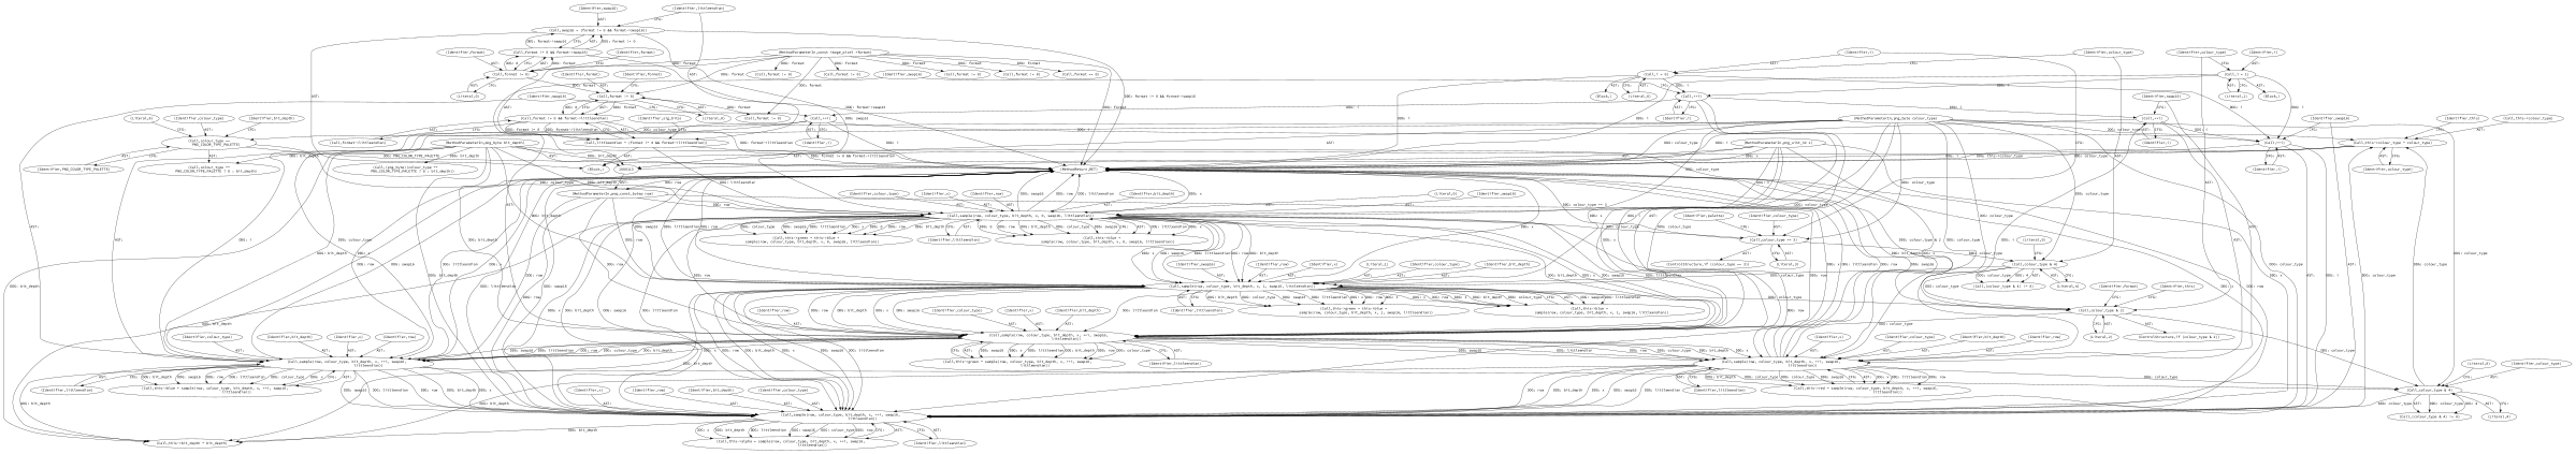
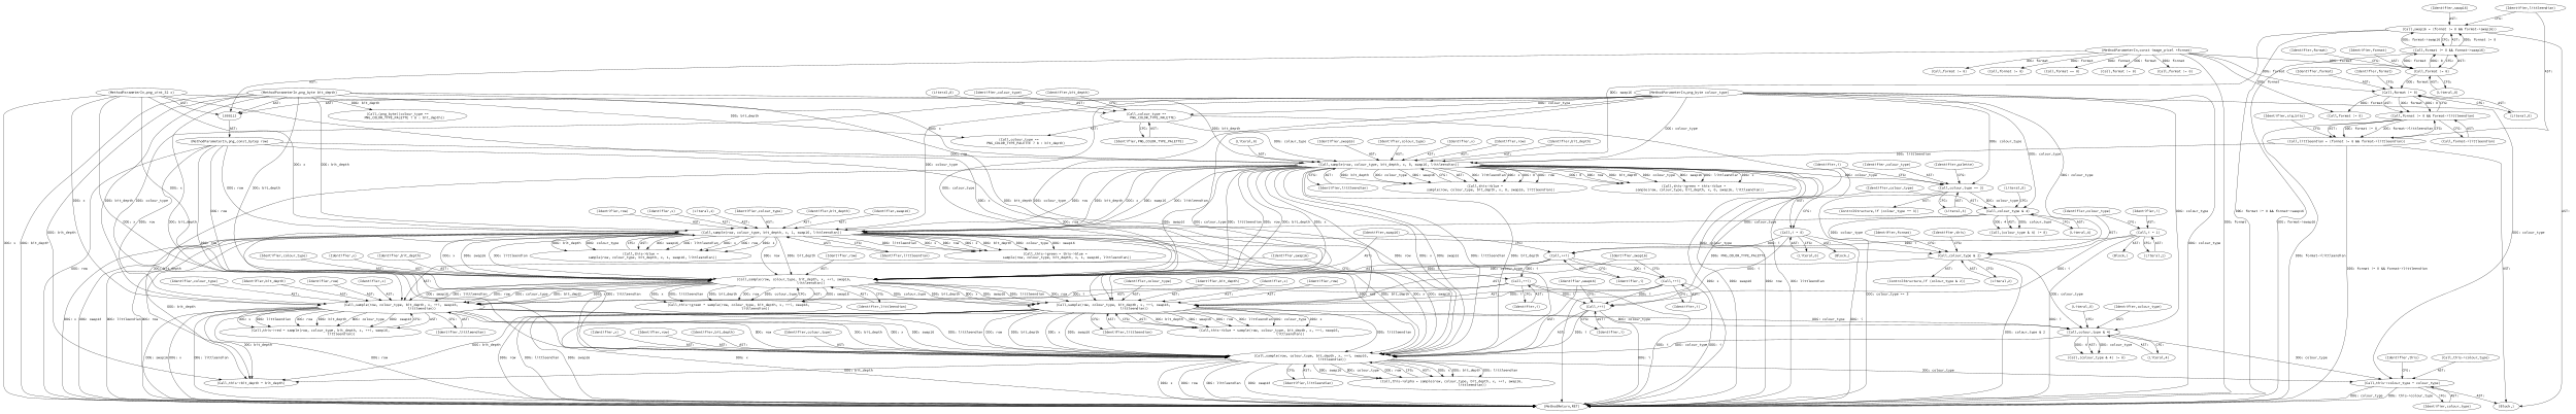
  digraph {
    fontname="Source Code Pro"
    node [fontname="Source Code Pro"]
    edge [fontname="Source Code Pro"]
    n1 [label="(Call,this->colour_type = colour_type)"]
    n2 [label="(Block,)"]
    n3 [label="(Identifier,colour_type)"]
    n4 [label="(MethodReturn,RET)"]
    n5 [label="(Call,colour_type == 3)"]
    n6 [label="(Call,colour_type & 4)"]
    n7 [label="(ControlStructure,if (colour_type == 3))"]
    n8 [label="(Literal,3)"]
    n9 [label="(Call,sample(row, colour_type, bit_depth, x, 1, swap16, littleendian))"]
    n10 [label="(Call,colour_type & 2)"]
    n11 [label="(Literal,4)"]
    n12 [label="(Call,(colour_type & 4) != 0)"]
    n13 [label="(Call,sample(row, colour_type, bit_depth, x, 0, swap16, littleendian))"]
    n14 [label="(Call,sample(row, colour_type, bit_depth, x, ++i, swap16,\n                     littleendian))"]
    n15 [label="(Call,sample(row, colour_type, bit_depth, x, ++i, swap16,\n                 littleendian))"]
    n16 [label="(Identifier,littleendian)"]
    n17 [label="(Call,this->blue =\n      sample(row, colour_type, bit_depth, x, 0, swap16, littleendian))"]
    n18 [label="(Call,this->bit_depth = bit_depth)"]
    n19 [label="(Call,this->green = this->blue =\n      sample(row, colour_type, bit_depth, x, 0, swap16, littleendian))"]
    n20 [label="(Identifier,littleendian)"]
    n21 [label="(Call,this->alpha = sample(row, colour_type, bit_depth, x, ++i, swap16,\n                     littleendian))"]
    n22 [label="(Identifier,littleendian)"]
    n23 [label="(Call,this->green = this->blue =\n            sample(row, colour_type, bit_depth, x, 1, swap16, littleendian))"]
    n24 [label="(Call,this->blue =\n            sample(row, colour_type, bit_depth, x, 1, swap16, littleendian))"]
    n25 [label="(Call,sample(row, colour_type, bit_depth, x, ++i, swap16,\n                     littleendian))"]
    n26 [label="(Call,sample(row, colour_type, bit_depth, x, ++i, swap16,\n                     littleendian))"]
    n27 [label="(Identifier,littleendian)"]
    n28 [label="(Call,this->green = sample(row, colour_type, bit_depth, x, ++i, swap16,\n                 littleendian))"]
    n29 [label="(MethodParameterIn,png_const_bytep row)"]
    n30 [label="(Call,colour_type & 4)"]
    n31 [label="(Call,this->red = sample(row, colour_type, bit_depth, x, ++i, swap16,\n                     littleendian))"]
    n32 [label="(Identifier,littleendian)"]
    n33 [label="(Call,this->blue = sample(row, colour_type, bit_depth, x, ++i, swap16,\n                     littleendian))"]
    n34 [label="(Identifier,littleendian)"]
    1000113
    n36 [label="(Call,colour_type ==\n       PNG_COLOR_TYPE_PALETTE)"]
    n37 [label="(Call,colour_type ==\n       PNG_COLOR_TYPE_PALETTE ? 8 : bit_depth)"]
    n38 [label="(Identifier,PNG_COLOR_TYPE_PALETTE)"]
    n39 [label="(MethodParameterIn,png_byte colour_type)"]
    n40 [label="(ControlStructure,if (colour_type & 2))"]
    n41 [label="(Literal,2)"]
    n42 [label="(Call,(colour_type & 4) != 0)"]
    n43 [label="(Literal,4)"]
    n44 [label="(MethodParameterIn,png_byte bit_depth)"]
    n45 [label="(Call,(png_byte)(colour_type ==\n       PNG_COLOR_TYPE_PALETTE ? 8 : bit_depth))"]
    n46 [label="(MethodParameterIn,png_uint_32 x)"]
    n47 [label="(Call,swap16 = (format != 0 && format->swap16))"]
    n48 [label="(Call,format != 0 && format->swap16)"]
    n49 [label="(Call,format != 0)"]
    n50 [label="(Call,format != 0)"]
    n51 [label="(Literal,0)"]
    n52 [label="(Call,format != 0)"]
    n53 [label="(Call,format != 0 && format->littleendian)"]
    n54 [label="(Literal,0)"]
    n55 [label="(MethodParameterIn,const image_pixel *format)"]
    n56 [label="(Call,format != 0)"]
    n57 [label="(Call,format != 0)"]
    n58 [label="(Call,format == 0)"]
    n59 [label="(Call,format != 0)"]
    n60 [label="(Call,format != 0)"]
    n61 [label="(Call,littleendian = (format != 0 && format->littleendian))"]
    n62 [label="(Call,format->littleendian)"]
    n63 [label="(Call,++i)"]
    n64 [label="(Call,++i)"]
    n65 [label="(Call,++i)"]
    n66 [label="(Identifier,i)"]
    n67 [label="(Call,++i)"]
    n68 [label="(Identifier,i)"]
    n69 [label="(Identifier,i)"]
    n70 [label="(Call,i = 0)"]
    n71 [label="(Literal,0)"]
    n72 [label="(Block,)"]
    n73 [label="(Identifier,i)"]
    n74 [label="(Call,i = 1)"]
    n75 [label="(Literal,1)"]
    n76 [label="(Block,)"]
    n77 [label="(Literal,0)"]
    n78 [label="(Identifier,row)"]
    n79 [label="(Identifier,format)"]
    n80 [label="(Identifier,row)"]
    n81 [label="(Identifier,littleendian)"]
    n82 [label="(Identifier,x)"]
    n83 [label="(Literal,0)"]
    n84 [label="(Identifier,colour_type)"]
    n85 [label="(Identifier,this)"]
    n86 [label="(Identifier,swap16)"]
    n87 [label="(Identifier,swap16)"]
    n88 [label="(Identifier,colour_type)"]
    n89 [label="(Identifier,x)"]
    n90 [label="(Literal,1)"]
    n91 [label="(Call,this->colour_type)"]
    n92 [label="(Identifier,colour_type)"]
    n93 [label="(Identifier,row)"]
    n94 [label="(Identifier,format)"]
    n95 [label="(Literal,0)"]
    n96 [label="(Identifier,sig_bits)"]
    n97 [label="(Identifier,swap16)"]
    n98 [label="(Identifier,colour_type)"]
    n99 [label="(Identifier,colour_type)"]
    n100 [label="(Identifier,bit_depth)"]
    n101 [label="(Identifier,swap16)"]
    n102 [label="(Identifier,x)"]
    n103 [label="(Identifier,row)"]
    n104 [label="(Identifier,colour_type)"]
    n105 [label="(Identifier,swap16)"]
    n106 [label="(Identifier,bit_depth)"]
    n107 [label="(Identifier,x)"]
    n108 [label="(Identifier,bit_depth)"]
    n109 [label="(Identifier,colour_type)"]
    n110 [label="(Identifier,colour_type)"]
    n111 [label="(Identifier,bit_depth)"]
    n112 [label="(Identifier,this)"]
    n113 [label="(Identifier,colour_type)"]
    n114 [label="(Identifier,format)"]
    n115 [label="(Identifier,bit_depth)"]
    n116 [label="(Identifier,colour_type)"]
    n117 [label="(Identifier,format)"]
    n118 [label="(Identifier,swap16)"]
    n119 [label="(Identifier,bit_depth)"]
    n120 [label="(Identifier,x)"]
    n121 [label="(Identifier,row)"]
    n122 [label="(Identifier,bit_depth)"]
    n123 [label="(Identifier,i)"]
    n124 [label="(Identifier,swap16)"]
    n125 [label="(Identifier,row)"]
    n126 [label="(Identifier,colour_type)"]
    n127 [label="(Literal,8)"]
    n128 [label="(Identifier,palette)"]
    n129 [label="(Identifier,i)"]
    n130 [label="(Identifier,format)"]
    n131 [label="(Identifier,x)"]
    n1 -> n2 [label="AST: "]
    n1 -> n3 [label="CFG: "]
    n1 -> n4 [label="DDG: this->colour_type"]
    n1 -> n4 [label="DDG: colour_type"]
    n3 -> n1 [label="AST: "]
    n5 -> n4 [label="DDG: colour_type == 3"]
    n5 -> n6 [label="DDG: colour_type"]
    n5 -> n7 [label="AST: "]
    n5 -> n8 [label="CFG: "]
    n6 -> n9 [label="DDG: colour_type"]
    n6 -> n10 [label="DDG: colour_type"]
    n6 -> n11 [label="CFG: "]
    n6 -> n12 [label="AST: "]
    n6 -> n12 [label="DDG: colour_type"]
    n6 -> n12 [label="DDG: 4"]
    n8 -> n5 [label="AST: "]
    n9 -> n4 [label="DDG: swap16"]
    n9 -> n4 [label="DDG: littleendian"]
    n9 -> n4 [label="DDG: row"]
    n9 -> n4 [label="DDG: x"]
    n9 -> n10 [label="DDG: colour_type"]
    n9 -> n14 [label="DDG: row"]
    n9 -> n14 [label="DDG: bit_depth"]
    n9 -> n14 [label="DDG: x"]
    n9 -> n14 [label="DDG: swap16"]
    n9 -> n14 [label="DDG: littleendian"]
    n9 -> n15 [label="DDG: row"]
    n9 -> n15 [label="DDG: bit_depth"]
    n9 -> n15 [label="DDG: x"]
    n9 -> n15 [label="DDG: swap16"]
    n9 -> n15 [label="DDG: littleendian"]
    n9 -> n18 [label="DDG: bit_depth"]
    n9 -> n22 [label="CFG: "]
    n9 -> n23 [label="DDG: swap16"]
    n9 -> n23 [label="DDG: littleendian"]
    n9 -> n23 [label="DDG: x"]
    n9 -> n23 [label="DDG: row"]
    n9 -> n23 [label="DDG: 1"]
    n9 -> n23 [label="DDG: bit_depth"]
    n9 -> n23 [label="DDG: colour_type"]
    n9 -> n24 [label="AST: "]
    n9 -> n24 [label="DDG: swap16"]
    n9 -> n24 [label="DDG: littleendian"]
    n9 -> n24 [label="DDG: x"]
    n9 -> n24 [label="DDG: row"]
    n9 -> n24 [label="DDG: 1"]
    n9 -> n24 [label="DDG: bit_depth"]
    n9 -> n24 [label="DDG: colour_type"]
    n10 -> n4 [label="DDG: colour_type & 2"]
    n10 -> n15 [label="DDG: colour_type"]
    n10 -> n30 [label="DDG: colour_type"]
    n10 -> n40 [label="AST: "]
    n10 -> n41 [label="CFG: "]
    n11 -> n6 [label="AST: "]
    n13 -> n4 [label="DDG: row"]
    n13 -> n4 [label="DDG: littleendian"]
    n13 -> n4 [label="DDG: x"]
    n13 -> n4 [label="DDG: swap16"]
    n13 -> n5 [label="DDG: colour_type"]
    n13 -> n9 [label="DDG: row"]
    n13 -> n9 [label="DDG: bit_depth"]
    n13 -> n9 [label="DDG: x"]
    n13 -> n9 [label="DDG: swap16"]
    n13 -> n9 [label="DDG: littleendian"]
    n13 -> n14 [label="DDG: row"]
    n13 -> n14 [label="DDG: bit_depth"]
    n13 -> n14 [label="DDG: x"]
    n13 -> n14 [label="DDG: swap16"]
    n13 -> n14 [label="DDG: littleendian"]
    n13 -> n15 [label="DDG: row"]
    n13 -> n15 [label="DDG: bit_depth"]
    n13 -> n15 [label="DDG: x"]
    n13 -> n15 [label="DDG: swap16"]
    n13 -> n15 [label="DDG: littleendian"]
    n13 -> n16 [label="CFG: "]
    n13 -> n17 [label="AST: "]
    n13 -> n17 [label="DDG: littleendian"]
    n13 -> n17 [label="DDG: x"]
    n13 -> n17 [label="DDG: 0"]
    n13 -> n17 [label="DDG: row"]
    n13 -> n17 [label="DDG: bit_depth"]
    n13 -> n17 [label="DDG: colour_type"]
    n13 -> n17 [label="DDG: swap16"]
    n13 -> n18 [label="DDG: bit_depth"]
    n13 -> n19 [label="DDG: littleendian"]
    n13 -> n19 [label="DDG: x"]
    n13 -> n19 [label="DDG: 0"]
    n13 -> n19 [label="DDG: row"]
    n13 -> n19 [label="DDG: bit_depth"]
    n13 -> n19 [label="DDG: colour_type"]
    n13 -> n19 [label="DDG: swap16"]
    n14 -> n1 [label="DDG: colour_type"]
    n14 -> n4 [label="DDG: x"]
    n14 -> n4 [label="DDG: row"]
    n14 -> n4 [label="DDG: littleendian"]
    n14 -> n4 [label="DDG: swap16"]
    n14 -> n18 [label="DDG: bit_depth"]
    n14 -> n20 [label="CFG: "]
    n14 -> n21 [label="AST: "]
    n14 -> n21 [label="DDG: x"]
    n14 -> n21 [label="DDG: bit_depth"]
    n14 -> n21 [label="DDG: littleendian"]
    n14 -> n21 [label="DDG: swap16"]
    n14 -> n21 [label="DDG: colour_type"]
    n14 -> n21 [label="DDG: row"]
    n15 -> n25 [label="DDG: row"]
    n15 -> n25 [label="DDG: colour_type"]
    n15 -> n25 [label="DDG: bit_depth"]
    n15 -> n25 [label="DDG: x"]
    n15 -> n25 [label="DDG: swap16"]
    n15 -> n25 [label="DDG: littleendian"]
    n15 -> n26 [label="DDG: row"]
    n15 -> n26 [label="DDG: colour_type"]
    n15 -> n26 [label="DDG: bit_depth"]
    n15 -> n26 [label="DDG: x"]
    n15 -> n26 [label="DDG: swap16"]
    n15 -> n26 [label="DDG: littleendian"]
    n15 -> n27 [label="CFG: "]
    n15 -> n28 [label="AST: "]
    n15 -> n28 [label="DDG: swap16"]
    n15 -> n28 [label="DDG: x"]
    n15 -> n28 [label="DDG: littleendian"]
    n15 -> n28 [label="DDG: bit_depth"]
    n15 -> n28 [label="DDG: row"]
    n15 -> n28 [label="DDG: colour_type"]
    n16 -> n13 [label="AST: "]
    n17 -> n13 [label="CFG: "]
    n20 -> n14 [label="AST: "]
    n21 -> n14 [label="CFG: "]
    n22 -> n9 [label="AST: "]
    n24 -> n9 [label="CFG: "]
    n25 -> n4 [label="DDG: swap16"]
    n25 -> n4 [label="DDG: x"]
    n25 -> n4 [label="DDG: littleendian"]
    n25 -> n4 [label="DDG: row"]
    n25 -> n14 [label="DDG: row"]
    n25 -> n14 [label="DDG: bit_depth"]
    n25 -> n14 [label="DDG: x"]
    n25 -> n14 [label="DDG: swap16"]
    n25 -> n14 [label="DDG: littleendian"]
    n25 -> n18 [label="DDG: bit_depth"]
    n25 -> n30 [label="DDG: colour_type"]
    n25 -> n31 [label="AST: "]
    n25 -> n31 [label="DDG: x"]
    n25 -> n31 [label="DDG: littleendian"]
    n25 -> n31 [label="DDG: row"]
    n25 -> n31 [label="DDG: bit_depth"]
    n25 -> n31 [label="DDG: colour_type"]
    n25 -> n31 [label="DDG: swap16"]
    n25 -> n32 [label="CFG: "]
    n26 -> n4 [label="DDG: row"]
    n26 -> n4 [label="DDG: littleendian"]
    n26 -> n4 [label="DDG: swap16"]
    n26 -> n4 [label="DDG: x"]
    n26 -> n14 [label="DDG: row"]
    n26 -> n14 [label="DDG: bit_depth"]
    n26 -> n14 [label="DDG: x"]
    n26 -> n14 [label="DDG: swap16"]
    n26 -> n14 [label="DDG: littleendian"]
    n26 -> n18 [label="DDG: bit_depth"]
    n26 -> n30 [label="DDG: colour_type"]
    n26 -> n33 [label="AST: "]
    n26 -> n33 [label="DDG: bit_depth"]
    n26 -> n33 [label="DDG: swap16"]
    n26 -> n33 [label="DDG: row"]
    n26 -> n33 [label="DDG: littleendian"]
    n26 -> n33 [label="DDG: colour_type"]
    n26 -> n33 [label="DDG: x"]
    n26 -> n34 [label="CFG: "]
    n27 -> n15 [label="AST: "]
    n28 -> n15 [label="CFG: "]
-   n4 -> n29 [label="DDG: row"]
+   n29 -> n4 [label="DDG: row"]
    n29 -> n9 [label="DDG: row"]
    n29 -> n13 [label="DDG: row"]
    n29 -> n14 [label="DDG: row"]
    n29 -> n15 [label="DDG: row"]
    n29 -> n25 [label="DDG: row"]
    n29 -> n26 [label="DDG: row"]
    n30 -> n1 [label="DDG: colour_type"]
    n30 -> n14 [label="DDG: colour_type"]
    n30 -> n42 [label="AST: "]
    n30 -> n42 [label="DDG: colour_type"]
    n30 -> n42 [label="DDG: 4"]
    n30 -> n43 [label="CFG: "]
    n31 -> n25 [label="CFG: "]
    n32 -> n25 [label="AST: "]
    n33 -> n26 [label="CFG: "]
    n34 -> n26 [label="AST: "]
    1000113 -> n29 [label="AST: "]
    n36 -> n4 [label="DDG: PNG_COLOR_TYPE_PALETTE"]
    n36 -> n13 [label="DDG: colour_type"]
    n36 -> n37 [label="AST: "]
    n36 -> n38 [label="CFG: "]
    n38 -> n36 [label="AST: "]
    n39 -> n1 [label="DDG: colour_type"]
    n39 -> n4 [label="DDG: colour_type"]
    n39 -> n5 [label="DDG: colour_type"]
    n39 -> n6 [label="DDG: colour_type"]
    n39 -> n9 [label="DDG: colour_type"]
    n39 -> n10 [label="DDG: colour_type"]
    n39 -> n13 [label="DDG: colour_type"]
    n39 -> n14 [label="DDG: colour_type"]
    n39 -> n15 [label="DDG: colour_type"]
    n39 -> n25 [label="DDG: colour_type"]
    n39 -> n26 [label="DDG: colour_type"]
    n39 -> n30 [label="DDG: colour_type"]
    n39 -> 1000113 [label="AST: "]
    n39 -> n36 [label="DDG: colour_type"]
    n41 -> n10 [label="AST: "]
    n43 -> n30 [label="AST: "]
    n44 -> n4 [label="DDG: bit_depth"]
    n44 -> n9 [label="DDG: bit_depth"]
    n44 -> n13 [label="DDG: bit_depth"]
    n44 -> n14 [label="DDG: bit_depth"]
    n44 -> n15 [label="DDG: bit_depth"]
    n44 -> n18 [label="DDG: bit_depth"]
    n44 -> n25 [label="DDG: bit_depth"]
    n44 -> n26 [label="DDG: bit_depth"]
    n44 -> 1000113 [label="AST: "]
    n44 -> n37 [label="DDG: bit_depth"]
    n44 -> n45 [label="DDG: bit_depth"]
    n46 -> n4 [label="DDG: x"]
    n46 -> n9 [label="DDG: x"]
    n46 -> n13 [label="DDG: x"]
    n46 -> n14 [label="DDG: x"]
    n46 -> n15 [label="DDG: x"]
    n46 -> n25 [label="DDG: x"]
    n46 -> n26 [label="DDG: x"]
    n46 -> 1000113 [label="AST: "]
    n47 -> n2 [label="AST: "]
    n47 -> n4 [label="DDG: format != 0 && format->swap16"]
    n47 -> n13 [label="DDG: swap16"]
    n47 -> n48 [label="CFG: "]
    n48 -> n4 [label="DDG: format->swap16"]
    n48 -> n47 [label="AST: "]
    n48 -> n47 [label="DDG: format != 0"]
    n48 -> n47 [label="DDG: format->swap16"]
    n48 -> n49 [label="CFG: "]
    n49 -> n48 [label="AST: "]
    n49 -> n48 [label="DDG: format"]
    n49 -> n48 [label="DDG: 0"]
    n49 -> n50 [label="DDG: format"]
    n49 -> n51 [label="CFG: "]
    n50 -> n52 [label="DDG: format"]
    n50 -> n53 [label="AST: "]
    n50 -> n53 [label="DDG: format"]
    n50 -> n53 [label="DDG: 0"]
    n50 -> n54 [label="CFG: "]
    n51 -> n49 [label="AST: "]
    n53 -> n4 [label="DDG: format->littleendian"]
    n53 -> n50 [label="CFG: "]
    n53 -> n61 [label="AST: "]
    n53 -> n61 [label="DDG: format != 0"]
    n53 -> n61 [label="DDG: format->littleendian"]
    n53 -> n62 [label="CFG: "]
    n54 -> n50 [label="AST: "]
    n55 -> n4 [label="DDG: format"]
    n55 -> 1000113 [label="AST: "]
    n55 -> n49 [label="DDG: format"]
    n55 -> n50 [label="DDG: format"]
    n55 -> n52 [label="DDG: format"]
    n55 -> n56 [label="DDG: format"]
    n55 -> n57 [label="DDG: format"]
    n55 -> n58 [label="DDG: format"]
    n55 -> n59 [label="DDG: format"]
    n55 -> n60 [label="DDG: format"]
    n61 -> n2 [label="AST: "]
    n61 -> n4 [label="DDG: format != 0 && format->littleendian"]
    n61 -> n13 [label="DDG: littleendian"]
    n61 -> n53 [label="CFG: "]
    n62 -> n53 [label="AST: "]
    n63 -> n15 [label="AST: "]
    n63 -> n15 [label="DDG: i"]
    n63 -> n64 [label="DDG: i"]
    n63 -> n65 [label="DDG: i"]
    n63 -> n66 [label="CFG: "]
    n64 -> n4 [label="DDG: i"]
    n64 -> n25 [label="AST: "]
    n64 -> n25 [label="DDG: i"]
    n64 -> n67 [label="DDG: i"]
    n64 -> n68 [label="CFG: "]
    n65 -> n4 [label="DDG: i"]
    n65 -> n26 [label="AST: "]
    n65 -> n26 [label="DDG: i"]
    n65 -> n67 [label="DDG: i"]
    n65 -> n69 [label="CFG: "]
    n66 -> n63 [label="AST: "]
    n67 -> n4 [label="DDG: i"]
    n67 -> n14 [label="AST: "]
    n67 -> n14 [label="DDG: i"]
    n67 -> n73 [label="CFG: "]
    n68 -> n64 [label="AST: "]
    n69 -> n65 [label="AST: "]
    n70 -> n4 [label="DDG: i"]
    n70 -> n63 [label="DDG: i"]
    n70 -> n67 [label="DDG: i"]
    n70 -> n71 [label="CFG: "]
    n70 -> n72 [label="AST: "]
    n71 -> n70 [label="AST: "]
    n73 -> n67 [label="AST: "]
    n74 -> n4 [label="DDG: i"]
    n74 -> n63 [label="DDG: i"]
    n74 -> n67 [label="DDG: i"]
    n74 -> n75 [label="CFG: "]
    n74 -> n76 [label="AST: "]
    n75 -> n74 [label="AST: "]
    n77 -> n6 [label="CFG: "]
    n78 -> n15 [label="AST: "]
    n79 -> n10 [label="CFG: "]
    n80 -> n9 [label="AST: "]
    n81 -> n47 [label="CFG: "]
    n81 -> n61 [label="AST: "]
    n82 -> n9 [label="AST: "]
    n83 -> n13 [label="AST: "]
    n84 -> n26 [label="AST: "]
    n85 -> n10 [label="CFG: "]
    n86 -> n15 [label="AST: "]
    n86 -> n63 [label="CFG: "]
    n87 -> n13 [label="AST: "]
    n88 -> n13 [label="AST: "]
    n89 -> n14 [label="AST: "]
    n90 -> n9 [label="AST: "]
    n91 -> n1 [label="AST: "]
    n92 -> n15 [label="AST: "]
    n93 -> n14 [label="AST: "]
    n94 -> n50 [label="AST: "]
    n95 -> n30 [label="CFG: "]
    n96 -> n61 [label="CFG: "]
    n97 -> n26 [label="AST: "]
    n97 -> n65 [label="CFG: "]
    n98 -> n36 [label="AST: "]
    n99 -> n5 [label="AST: "]
    n100 -> n36 [label="CFG: "]
    n101 -> n14 [label="AST: "]
    n101 -> n67 [label="CFG: "]
    n102 -> n13 [label="AST: "]
    n103 -> n13 [label="AST: "]
    n104 -> n6 [label="AST: "]
    n104 -> n70 [label="CFG: "]
    n105 -> n47 [label="AST: "]
    n106 -> n14 [label="AST: "]
    n107 -> n15 [label="AST: "]
    n108 -> n15 [label="AST: "]
    n109 -> n9 [label="AST: "]
    n110 -> n25 [label="AST: "]
    n111 -> n25 [label="AST: "]
    n112 -> n1 [label="CFG: "]
    n113 -> n14 [label="AST: "]
    n114 -> n49 [label="CFG: "]
    n115 -> n26 [label="AST: "]
    n116 -> n10 [label="AST: "]
    n116 -> n74 [label="CFG: "]
    n117 -> n49 [label="AST: "]
    n118 -> n25 [label="AST: "]
    n118 -> n64 [label="CFG: "]
    n119 -> n13 [label="AST: "]
    n120 -> n26 [label="AST: "]
    n121 -> n26 [label="AST: "]
    n122 -> n9 [label="AST: "]
    n123 -> n5 [label="CFG: "]
    n123 -> n70 [label="AST: "]
    n124 -> n9 [label="AST: "]
    n125 -> n25 [label="AST: "]
    n126 -> n30 [label="AST: "]
    n127 -> n36 [label="CFG: "]
    n128 -> n5 [label="CFG: "]
    n129 -> n74 [label="AST: "]
    n130 -> n50 [label="CFG: "]
    n131 -> n25 [label="AST: "]
  }
